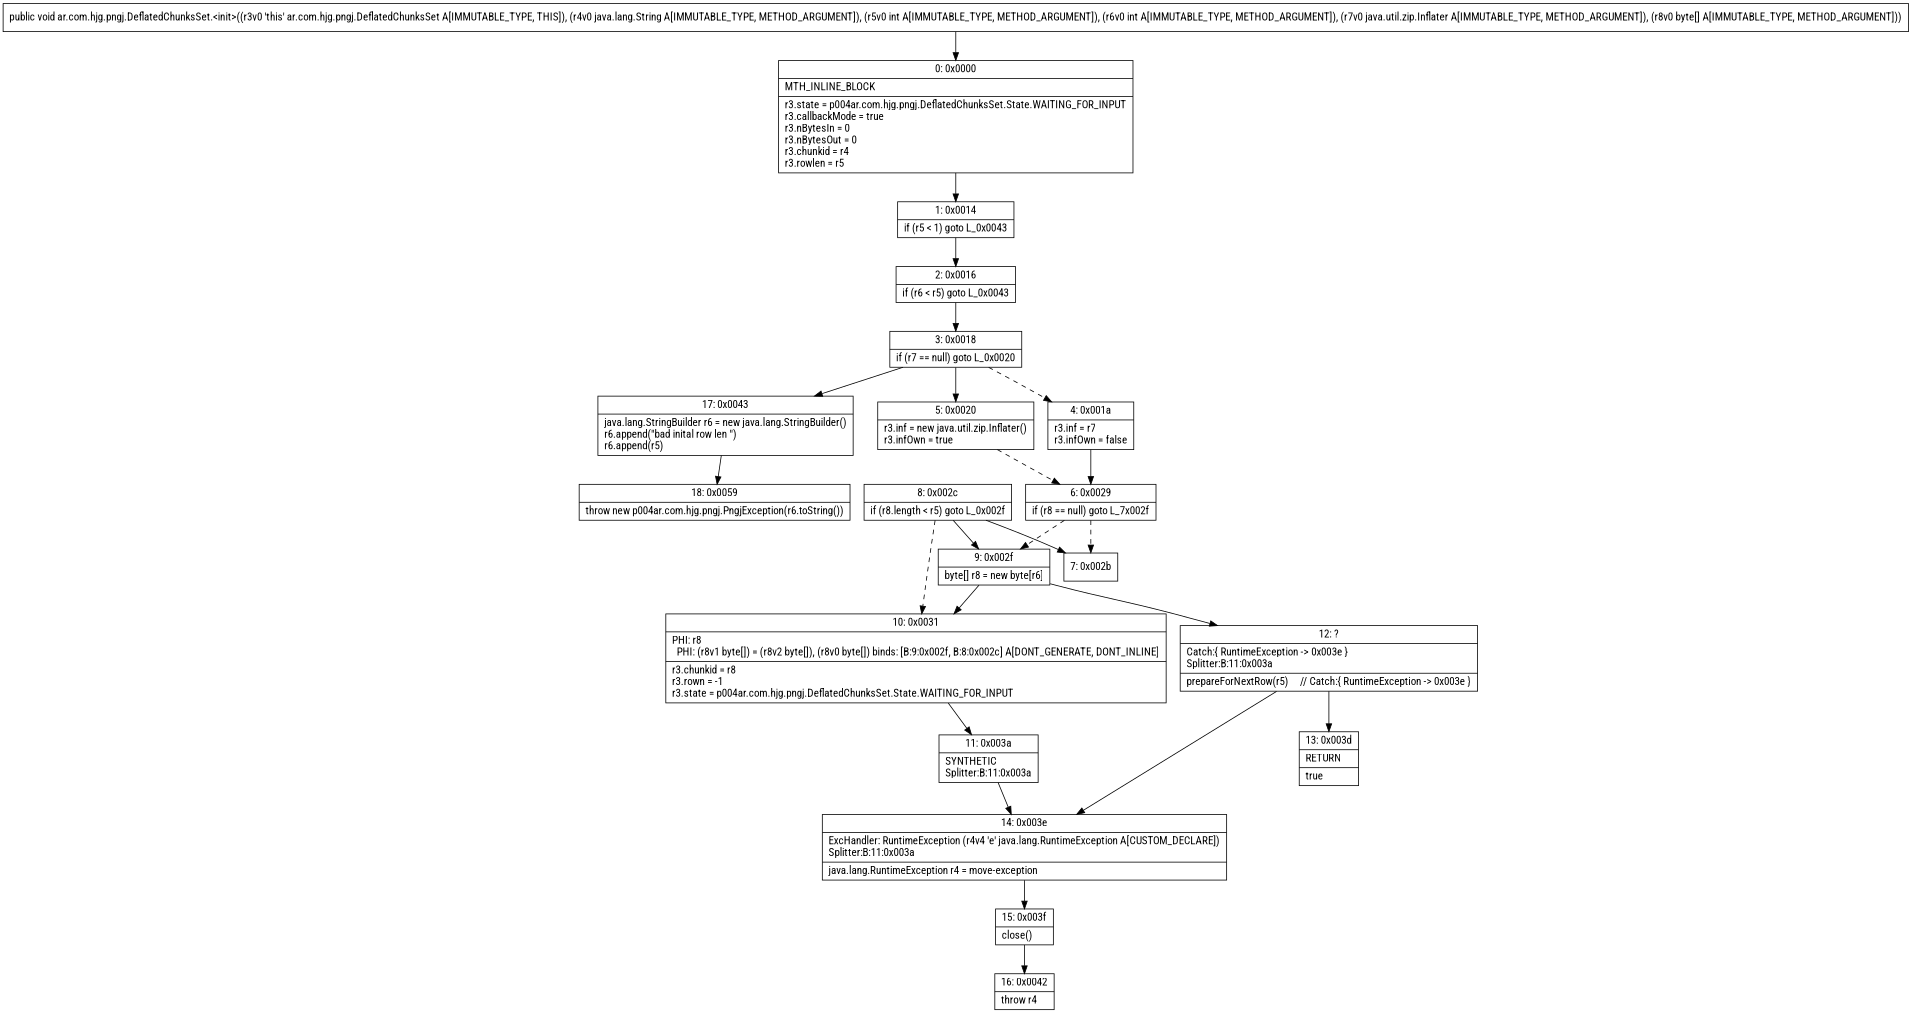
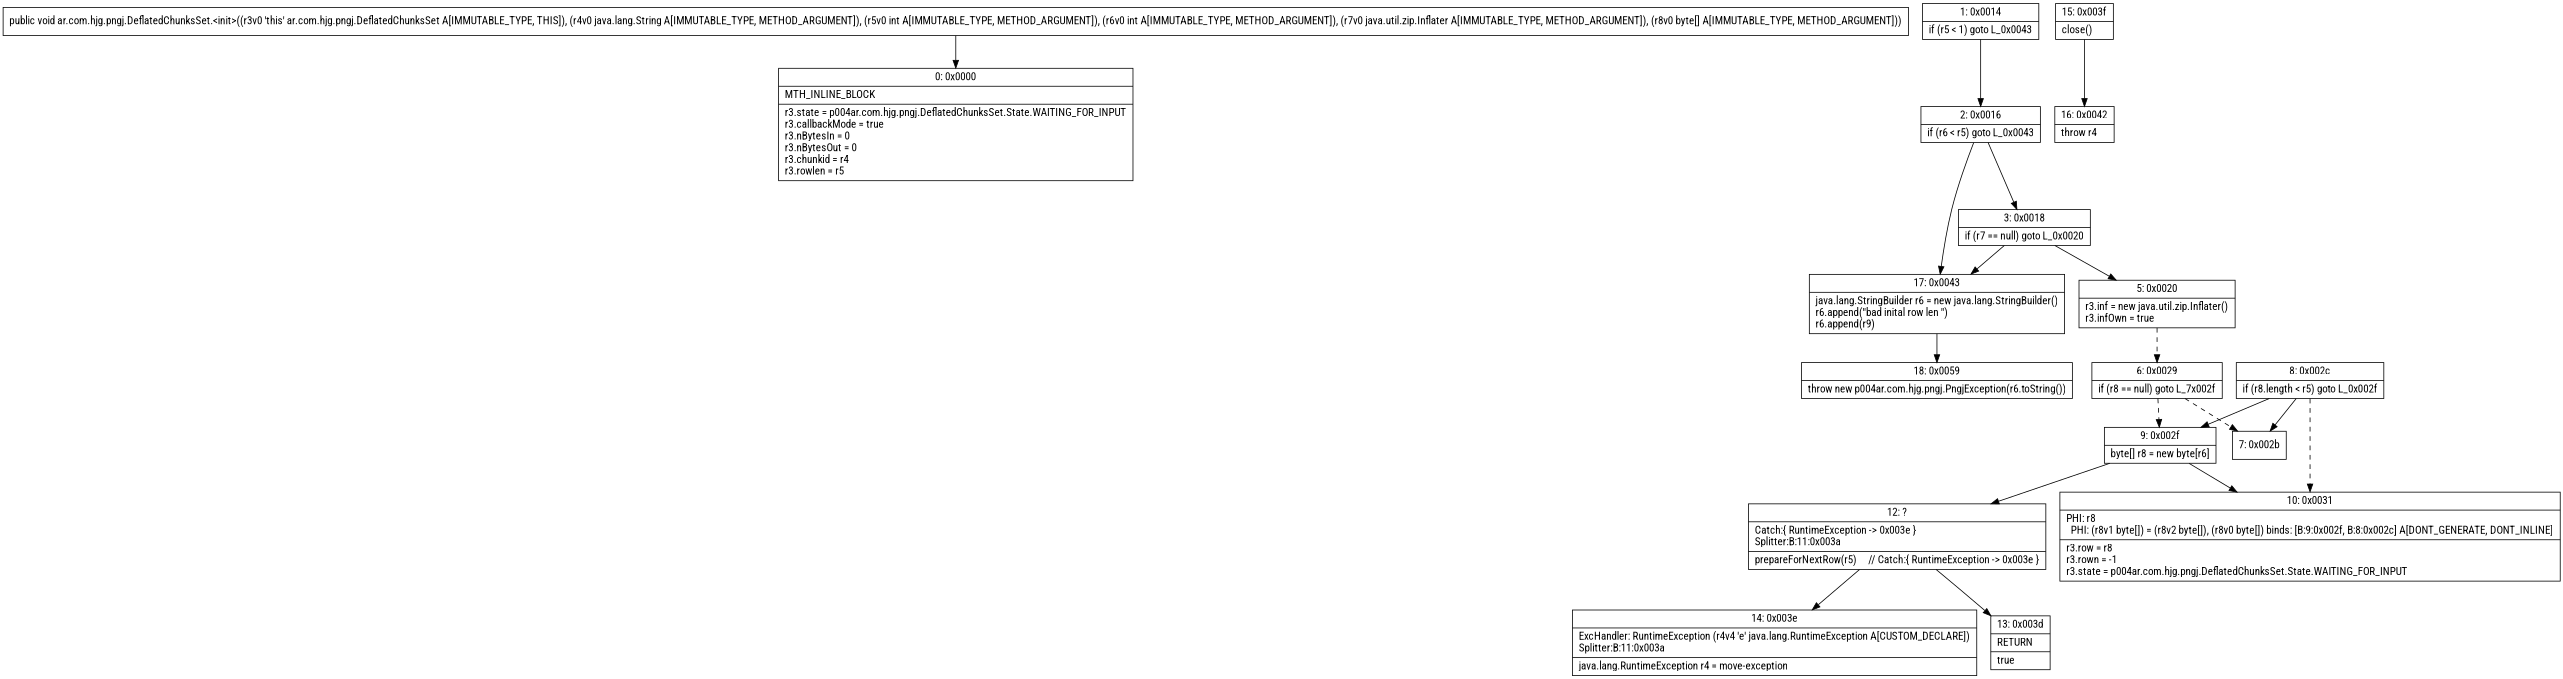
  digraph {
    fontname="Roboto Condensed"
    node [fontname="Roboto Condensed" shape=record]
    edge [fontname="Roboto Condensed"]
    n1 [label="{0\:\ 0x0000|MTH_INLINE_BLOCK\l|r3.state = p004ar.com.hjg.pngj.DeflatedChunksSet.State.WAITING_FOR_INPUT\lr3.callbackMode = true\lr3.nBytesIn = 0\lr3.nBytesOut = 0\lr3.chunkid = r4\lr3.rowlen = r5\l}"]
    n2 [label="{1\:\ 0x0014|if (r5 \< 1) goto L_0x0043\l}"]
    n3 [label="{2\:\ 0x0016|if (r6 \< r5) goto L_0x0043\l}"]
-   n4 [label="{17\:\ 0x0043|java.lang.StringBuilder r6 = new java.lang.StringBuilder()\lr6.append(\"bad inital row len \")\lr6.append(r5)\l}"]
+   n4 [label="{17\:\ 0x0043|java.lang.StringBuilder r6 = new java.lang.StringBuilder()\lr6.append(\"bad inital row len \")\lr6.append(r9)\l}"]
    n5 [label="{3\:\ 0x0018|if (r7 == null) goto L_0x0020\l}"]
    n6 [label="{18\:\ 0x0059|throw new p004ar.com.hjg.pngj.PngjException(r6.toString())\l}"]
-   n7 [label="{4\:\ 0x001a|r3.inf = r7\lr3.infOwn = false\l}"]
    n8 [label="{5\:\ 0x0020|r3.inf = new java.util.zip.Inflater()\lr3.infOwn = true\l}"]
    n9 [label="{6\:\ 0x0029|if (r8 == null) goto L_7x002f\l}"]
    n10 [label="{7\:\ 0x002b}"]
    n11 [label="{9\:\ 0x002f|byte[] r8 = new byte[r6]\l}"]
-   n12 [label="{10\:\ 0x0031|PHI: r8 \l  PHI: (r8v1 byte[]) = (r8v2 byte[]), (r8v0 byte[]) binds: [B:9:0x002f, B:8:0x002c] A[DONT_GENERATE, DONT_INLINE]\l|r3.chunkid = r8\lr3.rown = \-1\lr3.state = p004ar.com.hjg.pngj.DeflatedChunksSet.State.WAITING_FOR_INPUT\l}"]
+   n12 [label="{10\:\ 0x0031|PHI: r8 \l  PHI: (r8v1 byte[]) = (r8v2 byte[]), (r8v0 byte[]) binds: [B:9:0x002f, B:8:0x002c] A[DONT_GENERATE, DONT_INLINE]\l|r3.row = r8\lr3.rown = \-1\lr3.state = p004ar.com.hjg.pngj.DeflatedChunksSet.State.WAITING_FOR_INPUT\l}"]
    n13 [label="{12\:\ ?|Catch:\{ RuntimeException \-\> 0x003e \}\lSplitter:B:11:0x003a\l|prepareForNextRow(r5)     \/\/ Catch:\{ RuntimeException \-\> 0x003e \}\l}"]
    n14 [label="{8\:\ 0x002c|if (r8.length \< r5) goto L_0x002f\l}"]
-   n15 [label="{11\:\ 0x003a|SYNTHETIC\lSplitter:B:11:0x003a\l}"]
    n16 [label="{14\:\ 0x003e|ExcHandler: RuntimeException (r4v4 'e' java.lang.RuntimeException A[CUSTOM_DECLARE])\lSplitter:B:11:0x003a\l|java.lang.RuntimeException r4 = move\-exception\l}"]
    n17 [label="{13\:\ 0x003d|RETURN\l|true\l}"]
    n18 [label="{15\:\ 0x003f|close()\l}"]
    n19 [label="{16\:\ 0x0042|throw r4\l}"]
    n20 [label="{public void ar.com.hjg.pngj.DeflatedChunksSet.\<init\>((r3v0 'this' ar.com.hjg.pngj.DeflatedChunksSet A[IMMUTABLE_TYPE, THIS]), (r4v0 java.lang.String A[IMMUTABLE_TYPE, METHOD_ARGUMENT]), (r5v0 int A[IMMUTABLE_TYPE, METHOD_ARGUMENT]), (r6v0 int A[IMMUTABLE_TYPE, METHOD_ARGUMENT]), (r7v0 java.util.zip.Inflater A[IMMUTABLE_TYPE, METHOD_ARGUMENT]), (r8v0 byte[] A[IMMUTABLE_TYPE, METHOD_ARGUMENT])) }"]
-   n1 -> n2
    n2 -> n3 [style=solid]
+   n3 -> n4
    n3 -> n5 [style=solid]
    n4 -> n6
    n5 -> n4
-   n5 -> n7 [style=dashed]
    n5 -> n8
-   n7 -> n9
    n8 -> n9 [style=dashed]
    n9 -> n10 [style=dashed]
    n9 -> n11 [style=dashed]
    n11 -> n12
    n11 -> n13
-   n12 -> n15
    n13 -> n16
    n13 -> n17
    n14 -> n10
    n14 -> n11
    n14 -> n12 [style=dashed]
-   n15 -> n16
-   n16 -> n18
    n18 -> n19
    n20 -> n1
  }
